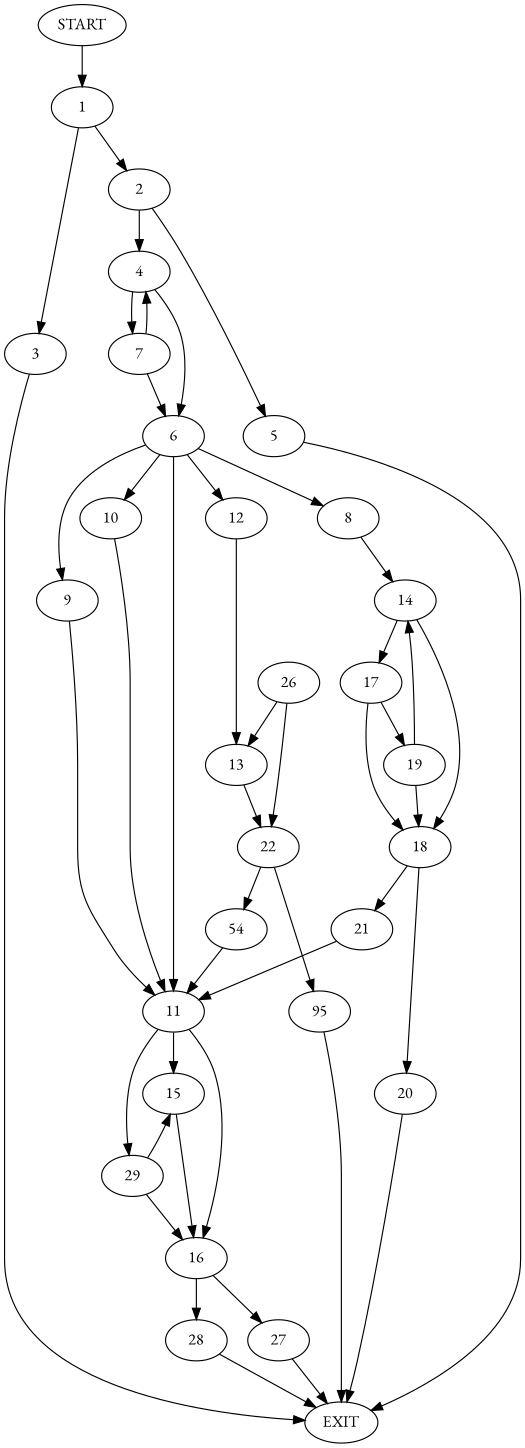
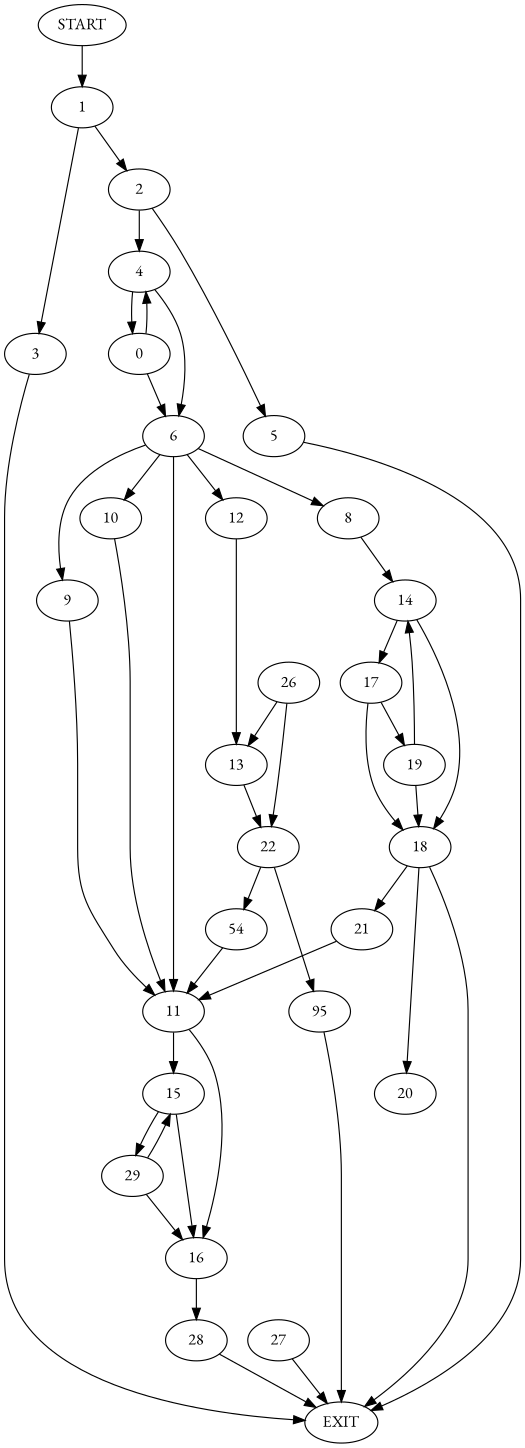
  digraph {
    fontname="EB Garamond"
    node [fontname="EB Garamond"]
    edge [fontname="EB Garamond"]
    n1 [label=START]
    1
    2
    3
    n5 [label=EXIT]
    4
    5
    6
-   7
+   7 [label=0]
    8
    9
    10
    11
    12
    14
    15
    16
    13
    17
    18
    29
    27
    28
    22
    n25 [label=54]
    n26 [label=95]
    19
    20
    21
    26
    n1 -> 1
    1 -> 2
    1 -> 3
    2 -> 4
    2 -> 5
    3 -> n5
    4 -> 6
    4 -> 7
    5 -> n5
    6 -> 8
    6 -> 9
    6 -> 10
    6 -> 11
    6 -> 12
    7 -> 4
    7 -> 6
    8 -> 14
    9 -> 11
    10 -> 11
    11 -> 15
    11 -> 16
    12 -> 13
    14 -> 17
    14 -> 18
    15 -> 16
-   11 -> 29
-   16 -> 27
+   15 -> 29
    16 -> 28
    13 -> 22
    17 -> 18
    17 -> 19
    18 -> 20
    18 -> 21
    29 -> 15
    29 -> 16
    27 -> n5
    28 -> n5
    22 -> n25
    22 -> n26
    n25 -> 11
    n26 -> n5
    19 -> 14
    19 -> 18
-   20 -> n5
+   18 -> n5
    21 -> 11
    26 -> 13
    26 -> 22
  }
